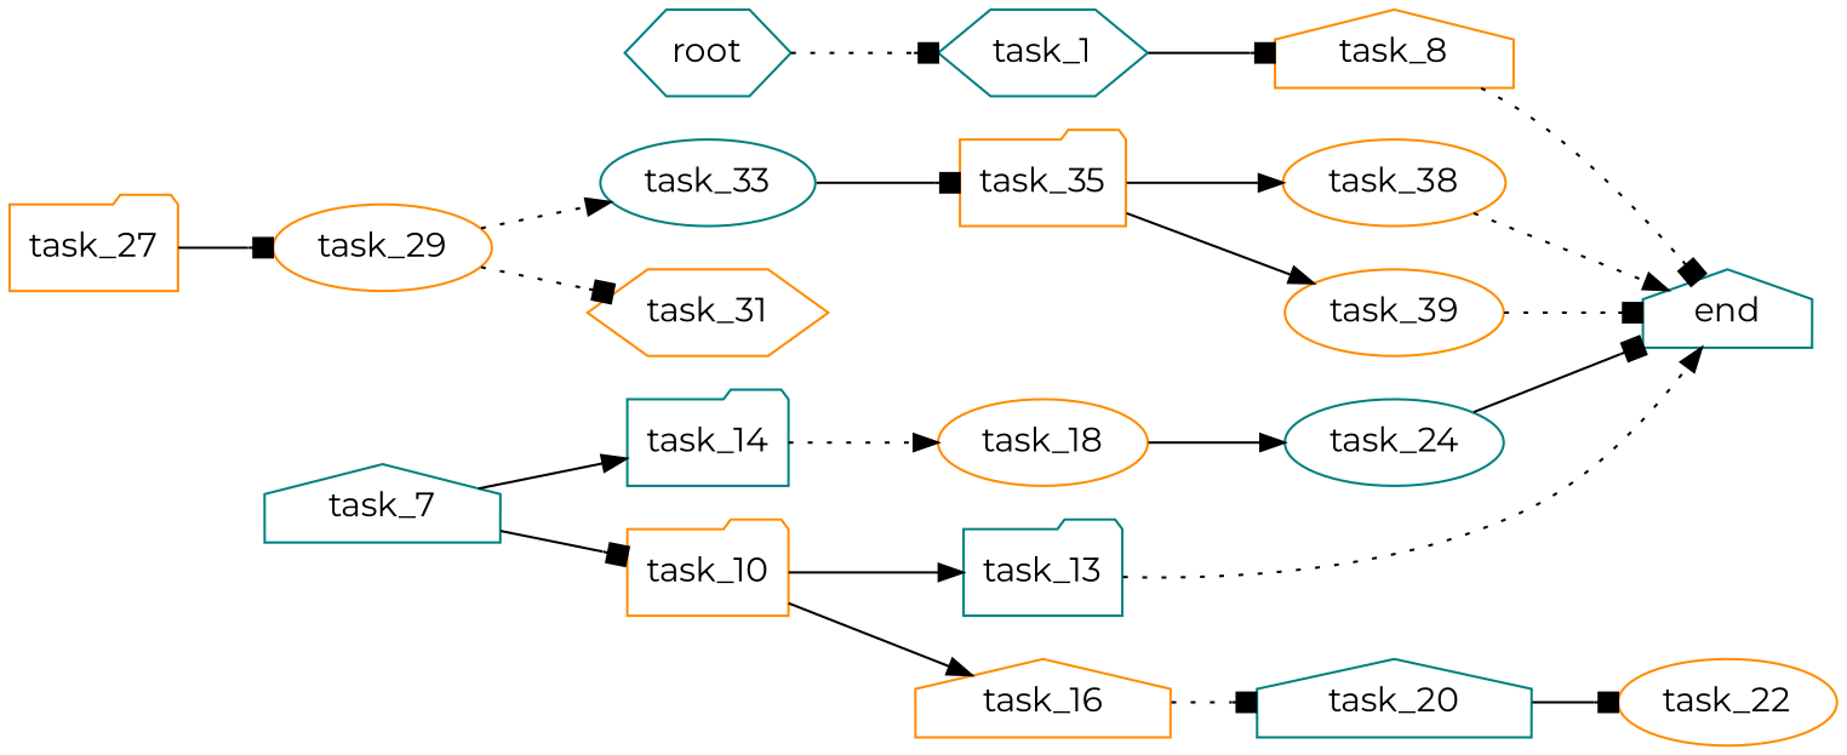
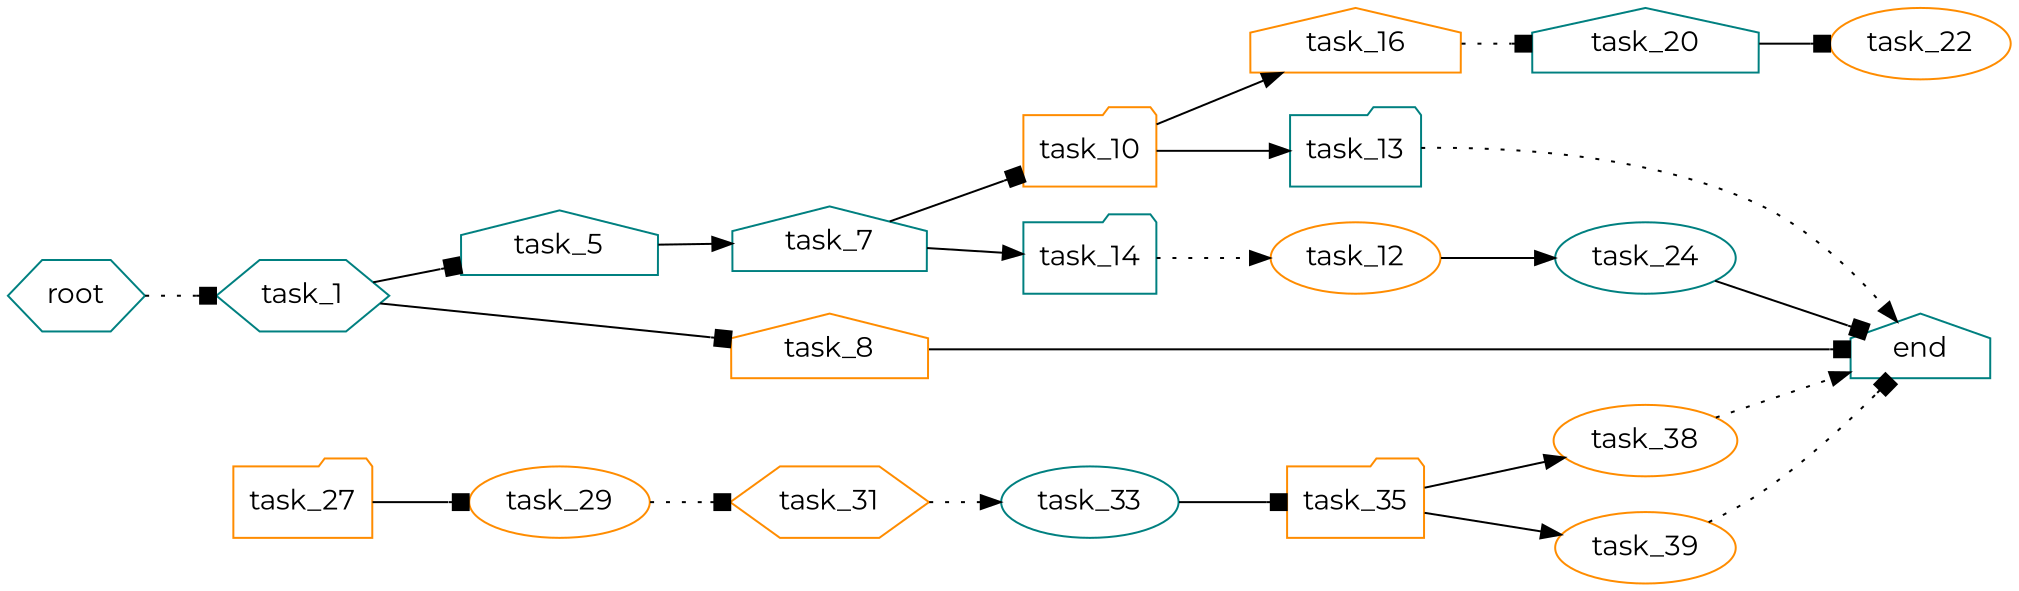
  digraph {
    fontname=Montserrat
    rankdir=LR
    node [color=darkorange fontname=Montserrat shape=ellipse]
    edge [arrowhead=box fontname=Montserrat style=solid]
    root [color=teal shape=hexagon]
    task_1 [color=teal shape=hexagon]
    n3 [label=task_8 shape=house]
+   task_5 [color=teal shape=house]
    end [color=teal shape=house]
    task_7 [color=teal shape=house]
    task_10 [shape=folder]
    task_14 [color=teal shape=folder]
    task_13 [color=teal shape=folder]
    task_16 [shape=house]
-   task_18
+   task_18 [label=task_12]
    task_20 [color=teal shape=house]
    task_24 [color=teal]
    task_22
    task_27 [shape=folder]
    task_29
    task_31 [shape=hexagon]
    task_33 [color=teal]
    task_35 [shape=folder]
    task_38
    task_39
    root -> task_1 [style=dotted]
    task_1 -> n3
-   n3 -> end [style=dotted]
+   task_1 -> task_5
+   n3 -> end
+   task_5 -> task_7 [arrowhead=normal]
    task_7 -> task_10
    task_7 -> task_14 [arrowhead=normal]
    task_10 -> task_13 [arrowhead=normal]
    task_10 -> task_16 [arrowhead=normal]
    task_14 -> task_18 [arrowhead=normal style=dotted]
    task_13 -> end [arrowhead=normal style=dotted]
    task_16 -> task_20 [style=dotted]
    task_18 -> task_24 [arrowhead=normal]
    task_20 -> task_22
    task_24 -> end
    task_27 -> task_29
    task_29 -> task_31 [style=dotted]
-   task_29 -> task_33 [arrowhead=normal style=dotted]
+   task_31 -> task_33 [arrowhead=normal style=dotted]
    task_33 -> task_35
    task_35 -> task_38 [arrowhead=normal]
    task_35 -> task_39 [arrowhead=normal]
    task_38 -> end [arrowhead=normal style=dotted]
    task_39 -> end [style=dotted]
  }
